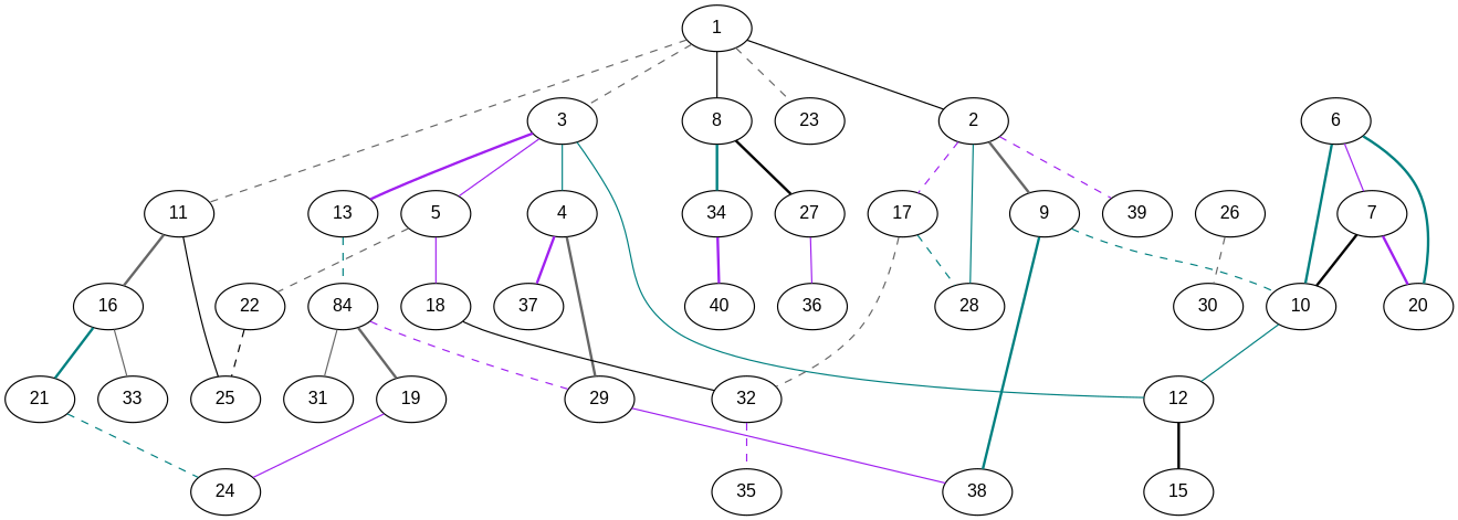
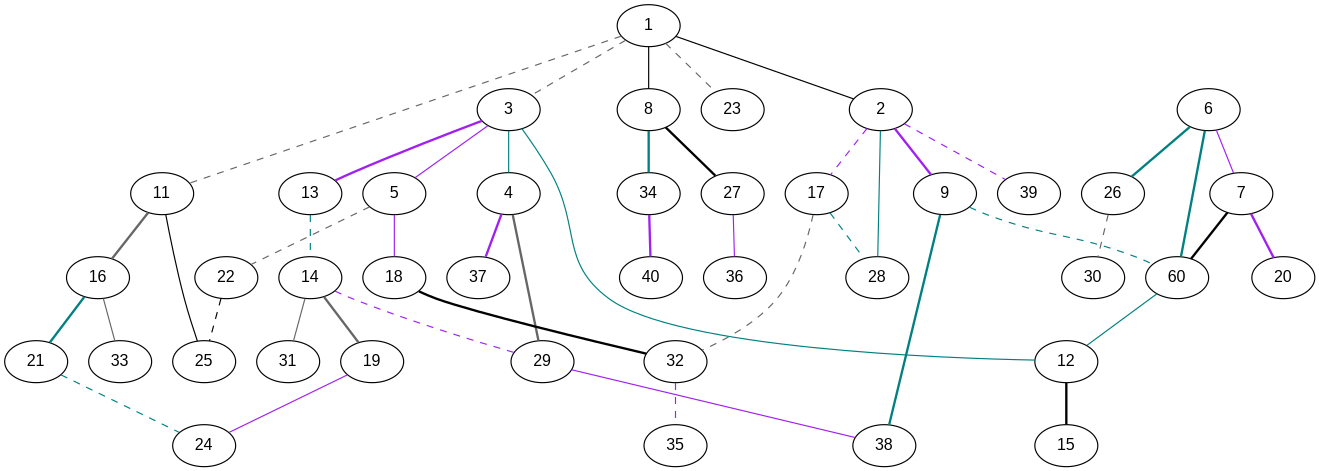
  graph {
    fontname="Liberation Sans"
    node [fontname="Liberation Sans"]
    edge [color=purple fontname="Liberation Sans" style=bold]
    1
    2
    3
    8
    11
    23
    9
    17
    39
    28
    4
    5
    12
    13
    27
    34
    16
    25
    6
    7
-   10
+   10 [label=60]
    26
    38
    32
    29
    37
    18
    22
    15
-   14 [label=84]
+   14
    36
    40
    21
    33
    20
    30
    35
    19
    31
    24
    1 -- 2 [color=black style=solid]
    1 -- 3 [color=gray40 style=dashed]
    1 -- 8 [color=black style=solid]
    1 -- 11 [color=gray40 style=dashed]
    1 -- 23 [color=gray40 style=dashed]
-   2 -- 9 [color=gray40]
+   2 -- 9
    2 -- 17 [style=dashed]
    2 -- 39 [style=dashed]
    2 -- 28 [color=teal style=solid]
    3 -- 4 [color=teal style=solid]
    3 -- 5 [style=solid]
    3 -- 12 [color=teal style=solid]
    3 -- 13
    8 -- 27 [color=black]
    8 -- 34 [color=teal]
    11 -- 16 [color=gray40]
    11 -- 25 [color=black style=solid]
    9 -- 10 [color=teal style=dashed]
    9 -- 38 [color=teal]
    17 -- 28 [color=teal style=dashed]
    17 -- 32 [color=gray40 style=dashed]
    4 -- 29 [color=gray40]
    4 -- 37
    5 -- 18 [style=solid]
    5 -- 22 [color=gray40 style=dashed]
    12 -- 15 [color=black]
    13 -- 14 [color=teal style=dashed]
    27 -- 36 [style=solid]
    34 -- 40
    16 -- 21 [color=teal]
    16 -- 33 [color=gray40 style=solid]
    6 -- 7 [style=solid]
    6 -- 10 [color=teal]
-   6 -- 20 [color=teal]
+   6 -- 26 [color=teal]
    7 -- 10 [color=black]
    7 -- 20
    10 -- 12 [color=teal style=solid]
    26 -- 30 [color=gray40 style=dashed]
    32 -- 35 [style=dashed]
    29 -- 38 [style=solid]
-   18 -- 32 [color=black style=solid]
+   18 -- 32 [color=black]
    22 -- 25 [color=black style=dashed]
    14 -- 29 [style=dashed]
    14 -- 19 [color=gray40]
    14 -- 31 [color=gray40 style=solid]
    21 -- 24 [color=teal style=dashed]
    19 -- 24 [style=solid]
  }
